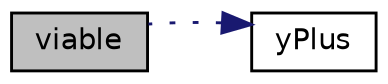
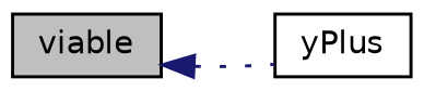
  digraph {
    rankdir=LR
    node [color=black fontname=Helvetica fontsize=10 shape=record]
    n1 [fillcolor=grey75 fontcolor=black height=0.2 label=viable style=filled width=0.4]
    n2 [height=0.2 label=yPlus width=0.4]
-   n2 -> n1 [color=midnightblue dir=back fontname=Helvetica fontsize=10 labelfontname=Helvetica labelfontsize=10 style=dotted]
+   n1 -> n2 [color=midnightblue dir=back fontname=Helvetica fontsize=10 labelfontname=Helvetica labelfontsize=10 style=dotted]
  }
